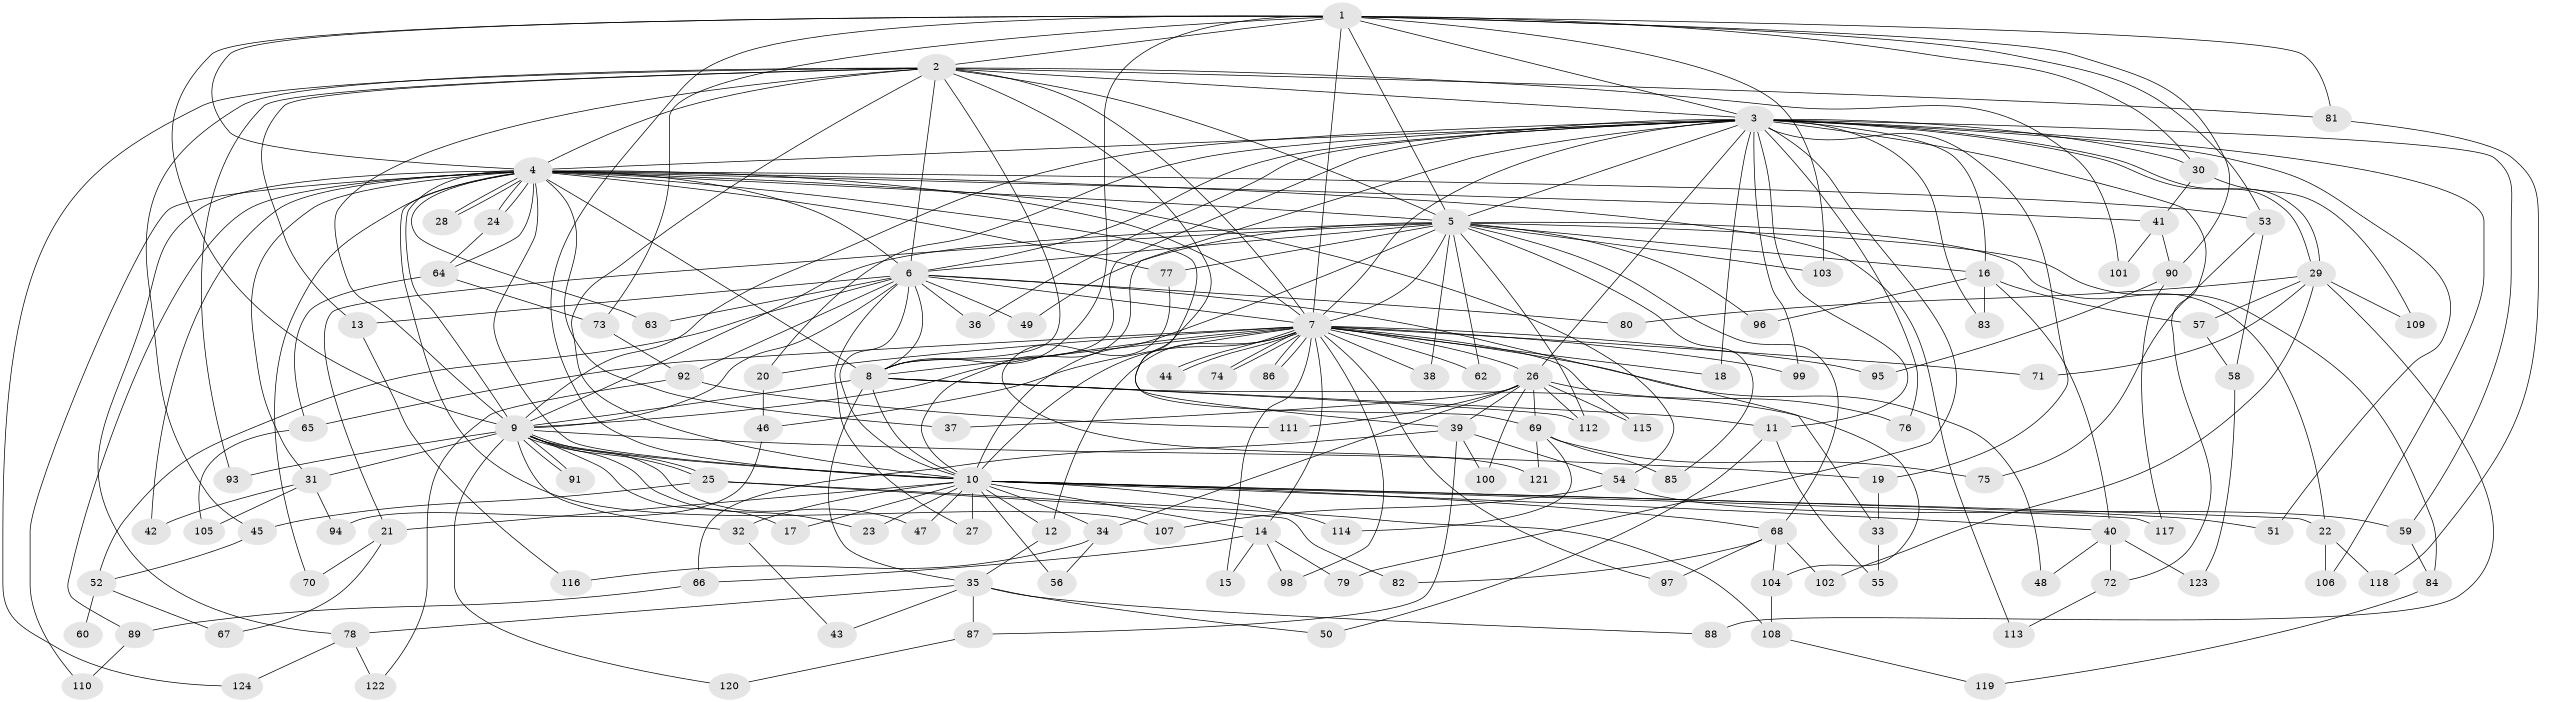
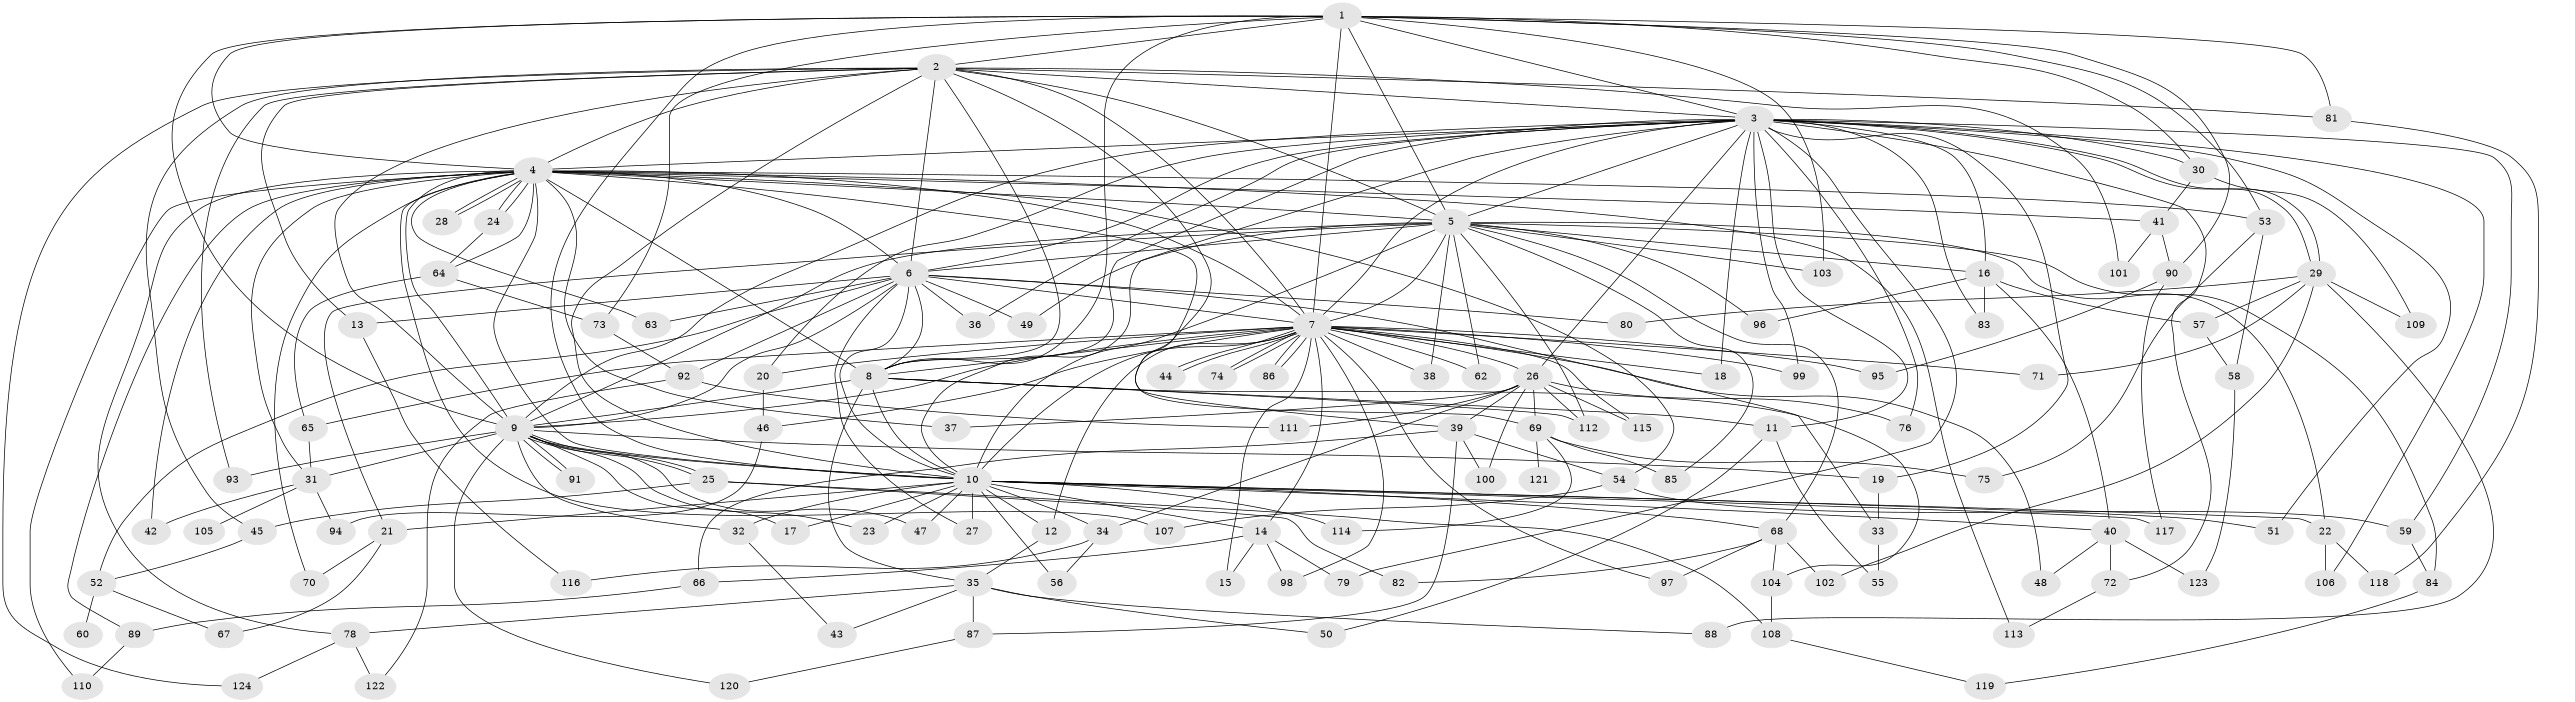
  graph {
    node [color=gray90 style=filled]
    1
    2
    3
    4
    5
    7
    8
    9
    10
    30
    53
    73
    81
    90
    103
    6
    13
    39
    45
    93
    101
    124
    11
    16
    18
    19
    20
    26
    29
    36
    51
    59
    72
    76
    79
    83
    99
    106
    24
    28
    31
    37
    41
    42
    54
    63
    64
    69
    70
-   77
    78
    89
    107
    110
    113
    21
    22
    38
    49
    62
    68
    84
    85
    96
    112
    27
    33
    52
    80
    92
    12
    14
    15
    44
    46
    48
    65
    71
    74
    86
    95
    97
    98
    115
    35
    104
    17
    23
    25
    32
    47
    91
    120
    34
    40
    56
    114
    117
    109
    58
    75
    118
    116
    66
    100
    87
    50
    55
    57
    111
    88
    102
    94
    105
    121
    122
    67
    82
    119
    60
    43
    108
    123
    1 -- 2
    1 -- 3
    1 -- 4
    1 -- 5
    1 -- 7
    1 -- 8
    1 -- 9
    1 -- 10
    1 -- 30
    1 -- 53
    1 -- 73
    1 -- 81
    1 -- 90
    1 -- 103
    2 -- 3
    2 -- 4
    2 -- 5
    2 -- 7
    2 -- 8
    2 -- 9
    2 -- 10
    2 -- 81
    2 -- 6
    2 -- 13
    2 -- 39
    2 -- 45
    2 -- 93
    2 -- 101
    2 -- 124
    3 -- 4
    3 -- 5
    3 -- 7
    3 -- 8
    3 -- 9
    3 -- 10
    3 -- 30
    3 -- 6
    3 -- 11
    3 -- 16
    3 -- 18
    3 -- 19
    3 -- 20
    3 -- 26
    3 -- 29
    3 -- 29
    3 -- 36
    3 -- 51
    3 -- 59
    3 -- 72
    3 -- 76
    3 -- 79
    3 -- 83
    3 -- 99
    3 -- 106
    4 -- 5
    4 -- 7
    4 -- 8
    4 -- 9
    4 -- 10
    4 -- 53
    4 -- 6
    4 -- 24
    4 -- 24
    4 -- 28
    4 -- 28
    4 -- 31
    4 -- 37
    4 -- 41
    4 -- 42
    4 -- 54
    4 -- 63
    4 -- 64
    4 -- 69
    4 -- 70
-   4 -- 77
    4 -- 78
    4 -- 89
    4 -- 107
    4 -- 110
    4 -- 113
    5 -- 7
    5 -- 9
    5 -- 10
    5 -- 103
    5 -- 6
    5 -- 16
-   5 -- 77
    5 -- 21
    5 -- 22
    5 -- 38
    5 -- 49
    5 -- 62
    5 -- 68
    5 -- 84
    5 -- 85
    5 -- 96
    5 -- 112
    7 -- 8
    7 -- 9
    7 -- 10
    7 -- 18
    7 -- 20
    7 -- 26
    7 -- 99
    7 -- 38
    7 -- 62
    7 -- 12
    7 -- 14
    7 -- 15
    7 -- 44
    7 -- 44
    7 -- 46
    7 -- 48
    7 -- 65
    7 -- 71
    7 -- 74
    7 -- 74
    7 -- 86
    7 -- 86
    7 -- 95
    7 -- 97
    7 -- 98
    7 -- 115
    8 -- 9
    8 -- 10
    8 -- 11
    8 -- 112
    8 -- 35
    8 -- 104
    9 -- 10
    9 -- 93
    9 -- 19
    9 -- 31
    9 -- 17
    9 -- 23
    9 -- 25
    9 -- 25
    9 -- 32
    9 -- 47
    9 -- 91
    9 -- 91
    9 -- 120
    10 -- 51
    10 -- 21
    10 -- 22
    10 -- 68
    10 -- 27
    10 -- 12
    10 -- 14
    10 -- 17
    10 -- 23
    10 -- 32
    10 -- 47
    10 -- 34
    10 -- 40
    10 -- 56
    10 -- 114
    10 -- 117
    30 -- 41
    30 -- 109
    53 -- 58
    53 -- 75
    73 -- 92
    81 -- 118
    90 -- 95
    90 -- 117
    6 -- 7
    6 -- 8
    6 -- 9
    6 -- 10
    6 -- 13
    6 -- 36
    6 -- 63
    6 -- 49
    6 -- 27
    6 -- 33
    6 -- 52
    6 -- 80
    6 -- 92
    13 -- 116
    39 -- 54
    39 -- 66
    39 -- 100
    39 -- 87
    45 -- 52
    11 -- 50
    11 -- 55
    16 -- 83
    16 -- 96
    16 -- 40
    16 -- 57
    19 -- 33
    20 -- 46
    26 -- 39
    26 -- 76
    26 -- 37
    26 -- 69
    26 -- 112
    26 -- 115
    26 -- 34
    26 -- 100
    26 -- 111
    29 -- 80
    29 -- 71
    29 -- 109
    29 -- 57
    29 -- 88
    29 -- 102
    59 -- 84
    72 -- 113
    24 -- 64
    31 -- 42
    31 -- 94
    31 -- 105
    41 -- 90
    41 -- 101
    54 -- 59
    54 -- 107
    64 -- 73
    64 -- 65
    69 -- 85
    69 -- 114
    69 -- 75
    69 -- 121
-   77 -- 121
    78 -- 124
    78 -- 122
    89 -- 110
    21 -- 70
    21 -- 67
    22 -- 106
    22 -- 118
    68 -- 97
    68 -- 104
    68 -- 102
    68 -- 82
    84 -- 119
    33 -- 55
    52 -- 67
    52 -- 60
    92 -- 111
    92 -- 122
    12 -- 35
    14 -- 79
    14 -- 15
    14 -- 98
    14 -- 66
    46 -- 94
-   65 -- 105
+   65 -- 31
    35 -- 78
    35 -- 87
    35 -- 50
    35 -- 88
    35 -- 43
    104 -- 108
    25 -- 45
    25 -- 82
    25 -- 108
    32 -- 43
    34 -- 56
    34 -- 116
    40 -- 72
    40 -- 48
    40 -- 123
    58 -- 123
    66 -- 89
    87 -- 120
    57 -- 58
    108 -- 119
  }
